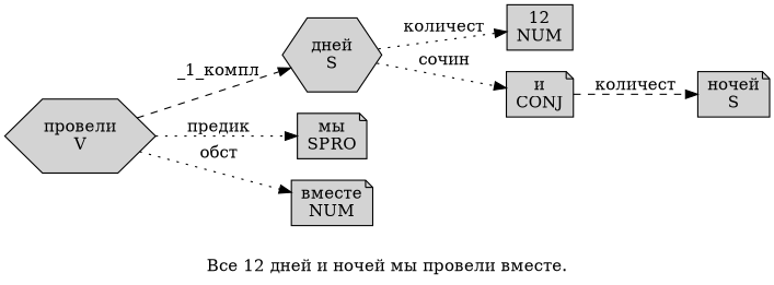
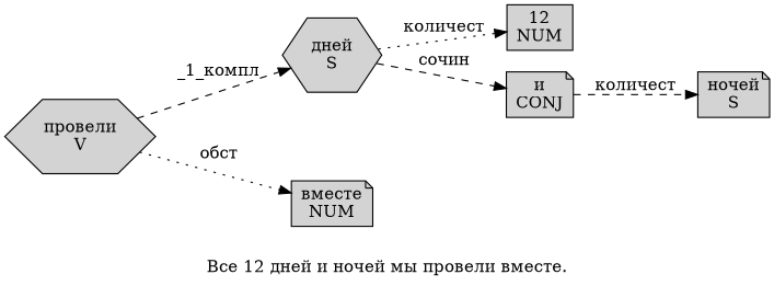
  digraph {
    label="Все 12 дней и ночей мы провели вместе."
    rankdir=LR
    node [fillcolor=lightgray penwidth=1 shape=note style=filled]
    edge [style=dotted]
    n1 [label="12\nNUM" shape=box]
    n2 [label="дней\nS" shape=hexagon]
    n3 [label="и\nCONJ"]
    n4 [label="ночей\nS"]
-   n5 [label="мы\nSPRO"]
    n6 [label="провели\nV" shape=hexagon]
    n7 [label="вместе\nNUM"]
    n2 -> n1 [label="количест"]
-   n2 -> n3 [label="сочин"]
+   n2 -> n3 [label="сочин" style=dashed]
    n3 -> n4 [label="количест" style=dashed]
    n6 -> n2 [label="_1_компл" style=dashed]
-   n6 -> n5 [label="предик"]
    n6 -> n7 [label="обст"]
  }
